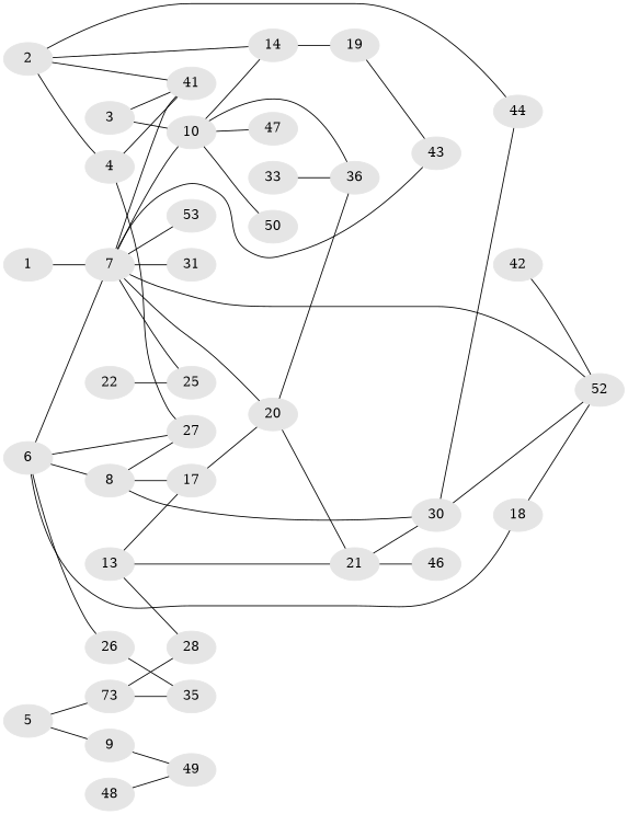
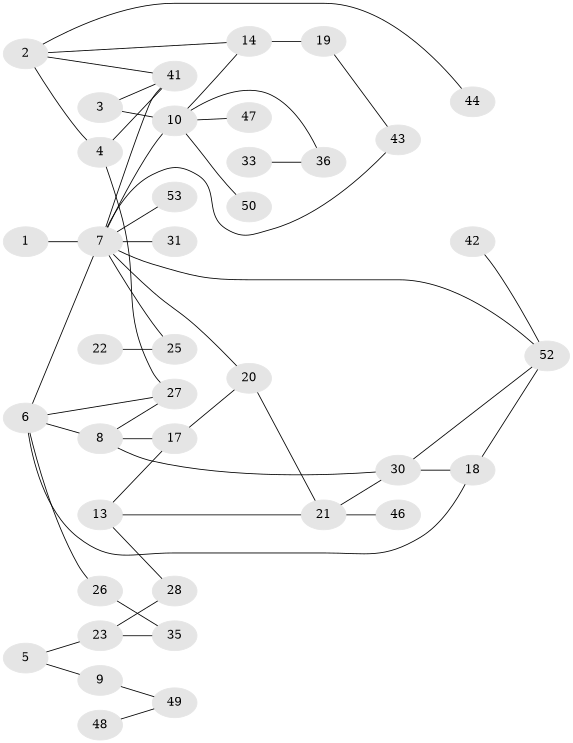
  graph {
    rankdir=LR
    node [color=gray90 style=filled]
    edge [weight=1.0]
    1
    7
    41
    10
    20
    25
    31
    43
    52
    53
    2
    4
    14
    44
    27
    19
    3
    36
    47
    50
    5
    9
-   23 [label=73]
+   23
    49
    28
    35
    6
    8
    18
    26
    17
    30
    21
    13
    46
    22
    33
    42
    48
    1 -- 7
    7 -- 41
    7 -- 10
    7 -- 20
    7 -- 25
    7 -- 31 [weight=2.0]
    7 -- 43
    7 -- 52
    7 -- 53 [weight=2.0]
    10 -- 14
    10 -- 36
    10 -- 47
    10 -- 50
-   20 -- 36
    20 -- 21
    2 -- 41
    2 -- 4
    2 -- 14
    2 -- 44
    4 -- 41
    4 -- 27
    14 -- 19
    19 -- 43
    3 -- 41
    3 -- 10
    5 -- 9
    5 -- 23
    9 -- 49
    23 -- 28
    23 -- 35
    6 -- 7
    6 -- 27 [weight=2.0]
    6 -- 8
    6 -- 18
    6 -- 26
    8 -- 27
    8 -- 17
    8 -- 30 [weight=2.0]
    18 -- 52
    26 -- 35
    17 -- 20
    30 -- 52
-   30 -- 44
+   30 -- 18
    21 -- 30
    21 -- 46
    13 -- 28
    13 -- 17
    13 -- 21
    22 -- 25
    33 -- 36
    42 -- 52
    48 -- 49
  }
